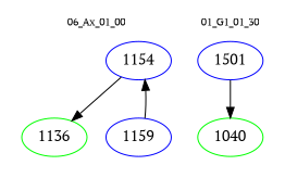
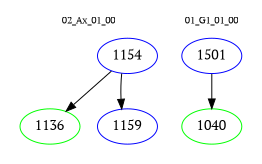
  digraph {
    fontname="PT Serif"
    node [color=blue fontname="PT Serif"]
    edge [color=black fontname="PT Serif"]
    n1 [label=1154]
    n2 [color=green label=1136]
    n3 [label=1159]
    n4 [label=1501]
    n5 [color=green label=1040]
    subgraph cluster_1 {
      color=white
      fontsize=10
-     label="06_Ax_01_00"
+     label="02_Ax_01_00"
      n1
      n2
      n3
    }
    subgraph cluster_2 {
      color=white
      fontsize=10
-     label="01_G1_01_30"
+     label="01_G1_01_00"
      n4
      n5
    }
    n1 -> n2
-   n3 -> n1
+   n1 -> n3
    n4 -> n5
  }
